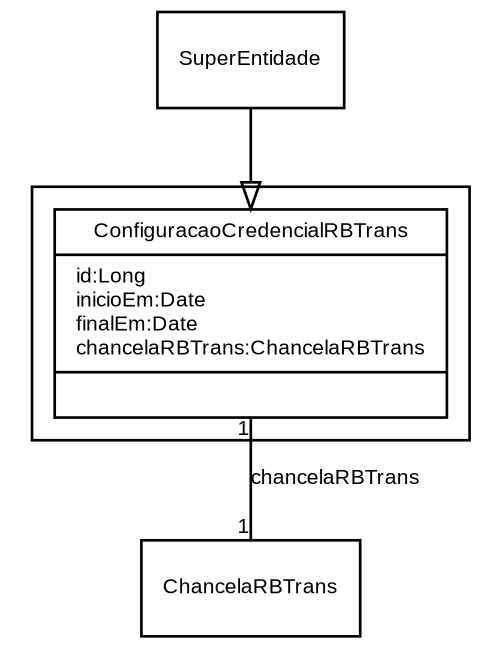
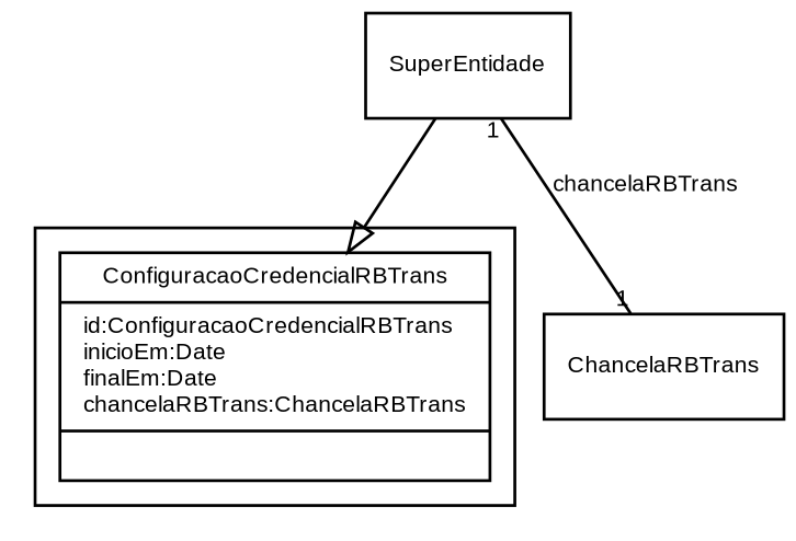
  digraph {
    fontname="Liberation Sans"
    fontsize=8
    node [fontname="Liberation Sans" fontsize=8 shape=record]
    edge [fontname="Liberation Sans" fontsize=8]
-   n1 [label="{ConfiguracaoCredencialRBTrans|id:Long\linicioEm:Date\lfinalEm:Date\lchancelaRBTrans:ChancelaRBTrans\l|\l}"]
+   n1 [label="{ConfiguracaoCredencialRBTrans|id:ConfiguracaoCredencialRBTrans\linicioEm:Date\lfinalEm:Date\lchancelaRBTrans:ChancelaRBTrans\l|\l}"]
    ChancelaRBTrans
    SuperEntidade
    subgraph cluster_1 {
      n1
    }
-   n1 -> ChancelaRBTrans [arrowhead=none headlabel=1 label=chancelaRBTrans taillabel=1]
+   SuperEntidade -> ChancelaRBTrans [arrowhead=none headlabel=1 label=chancelaRBTrans taillabel=1]
    SuperEntidade -> n1 [arrowhead=empty]
  }
